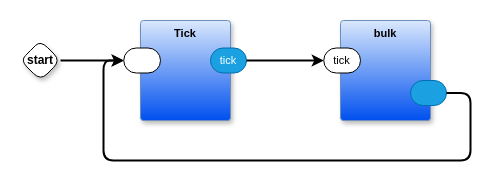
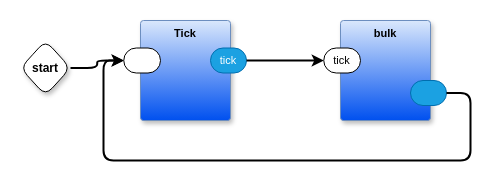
  <mxCell id="0" />
  <mxCell id="1" parent="0" />
  <mxCell id="2" style="edgeStyle=orthogonalEdgeStyle;rounded=1;orthogonalLoop=1;jettySize=auto;html=1;exitX=1;exitY=0.5;exitDx=0;exitDy=0;exitPerimeter=0;strokeWidth=2;curved=0;" parent="1" source="3" target="5" edge="1"><mxGeometry relative="1" as="geometry" /></mxCell>
- <mxCell id="3" value="start" style="rhombus;whiteSpace=wrap;html=1;rounded=1;fontStyle=1;glass=0;sketch=0;fontSize=12;points=[[0,0.5,0,0,0],[0.5,0,0,0,0],[0.5,1,0,0,0],[1,0.5,0,0,0]];shadow=1;fontFamily=Helvetica;fontColor=default;" parent="1" vertex="1"><mxGeometry x="20" y="40" width="40" height="40" as="geometry" /></mxCell>
+ <mxCell id="3" value="start" style="rhombus;whiteSpace=wrap;html=1;rounded=1;fontStyle=1;glass=0;sketch=0;fontSize=12;points=[[0,0.5,0,0,0],[0.5,0,0,0,0],[0.5,1,0,0,0],[1,0.5,0,0,0]];shadow=1;fontFamily=Helvetica;fontColor=default;" parent="1" vertex="1"><mxGeometry x="20" y="40" width="50" height="55" as="geometry" /></mxCell>
  <mxCell id="4" value="Tick" style="rounded=1;whiteSpace=wrap;html=1;container=1;recursiveResize=0;verticalAlign=top;arcSize=6;fontStyle=1;autosize=0;points=[];absoluteArcSize=1;shadow=1;strokeColor=#6c8ebf;fillColor=#dae8fc;fontFamily=Helvetica;fontSize=11;gradientColor=#0050EF;fontColor=default;" parent="1" vertex="1"><mxGeometry x="140" y="20" width="90" height="100" as="geometry"><mxRectangle x="-98" y="-1230" width="99" height="26" as="alternateBounds" /></mxGeometry></mxCell>
  <mxCell id="5" value="" style="rounded=1;whiteSpace=wrap;html=1;sketch=0;points=[[0,0.5,0,0,0],[1,0.5,0,0,0]];arcSize=50;fontFamily=Helvetica;fontSize=11;fontColor=default;" parent="4" vertex="1"><mxGeometry x="-16.75" y="27.5" width="36.75" height="25" as="geometry" /></mxCell>
  <mxCell id="6" value="tick" style="rounded=1;whiteSpace=wrap;html=1;sketch=0;points=[[0,0.5,0,0,0],[1,0.5,0,0,0]];fillColor=#1ba1e2;fontColor=#ffffff;strokeColor=#006EAF;arcSize=50;fontFamily=Helvetica;fontSize=11;" parent="4" vertex="1"><mxGeometry x="70" y="27.5" width="36" height="25" as="geometry" /></mxCell>
  <mxCell id="7" value="bulk" style="rounded=1;whiteSpace=wrap;html=1;container=1;recursiveResize=0;verticalAlign=top;arcSize=6;fontStyle=1;autosize=0;points=[];absoluteArcSize=1;shadow=1;strokeColor=#6c8ebf;fillColor=#dae8fc;fontFamily=Helvetica;fontSize=11;gradientColor=#0050EF;fontColor=default;" parent="1" vertex="1"><mxGeometry x="340" y="20" width="90" height="100" as="geometry"><mxRectangle x="-98" y="-1230" width="99" height="26" as="alternateBounds" /></mxGeometry></mxCell>
  <mxCell id="8" value="tick" style="rounded=1;whiteSpace=wrap;html=1;sketch=0;points=[[0,0.5,0,0,0],[1,0.5,0,0,0]];arcSize=50;fontFamily=Helvetica;fontSize=11;fontColor=default;" parent="7" vertex="1"><mxGeometry x="-16.75" y="27.5" width="36.75" height="25" as="geometry" /></mxCell>
  <mxCell id="9" value="" style="rounded=1;whiteSpace=wrap;html=1;sketch=0;points=[[0,0.5,0,0,0],[1,0.5,0,0,0]];fillColor=#1ba1e2;fontColor=#ffffff;strokeColor=#006EAF;arcSize=50;fontFamily=Helvetica;fontSize=11;" vertex="1" parent="7"><mxGeometry x="70" y="60" width="36" height="25" as="geometry" /></mxCell>
  <mxCell id="10" style="edgeStyle=orthogonalEdgeStyle;rounded=1;orthogonalLoop=1;jettySize=auto;html=1;exitX=1;exitY=0.5;exitDx=0;exitDy=0;exitPerimeter=0;strokeWidth=2;curved=0;" parent="1" source="6" target="8" edge="1"><mxGeometry relative="1" as="geometry" /></mxCell>
  <mxCell id="11" style="edgeStyle=orthogonalEdgeStyle;rounded=1;orthogonalLoop=1;jettySize=auto;html=1;exitX=1;exitY=0.5;exitDx=0;exitDy=0;exitPerimeter=0;entryX=0;entryY=0.5;entryDx=0;entryDy=0;entryPerimeter=0;curved=0;strokeWidth=2;" edge="1" parent="1" source="9" target="5"><mxGeometry relative="1" as="geometry"><Array as="points"><mxPoint x="470" y="93" /><mxPoint x="470" y="160" /><mxPoint x="103" y="160" /><mxPoint x="103" y="60" /></Array></mxGeometry></mxCell>
